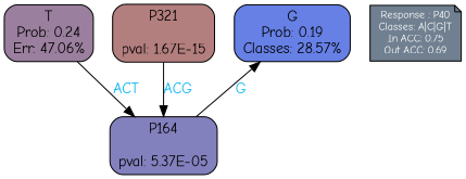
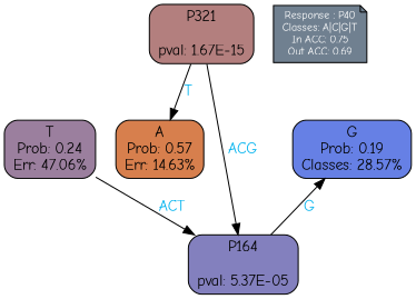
  digraph {
    fontname="Comic Neue"
    ranksep=equally
    splines=polylines
    node [color=black fontname="Comic Neue" shape=box style="filled, rounded"]
    edge [fontcolor=deepskyblue2 fontname="Comic Neue"]
    n1 [fillcolor="#9b7f9e" label="T\nProb: 0.24\nErr: 47.06%"]
    n2 [fillcolor="#6680e5" label="G\nProb: 0.19\nClasses: 28.57%"]
+   n3 [fillcolor="#d77f4d" label="A\nProb: 0.57\nErr: 14.63%"]
    n4 [align=left fillcolor=slategray fontcolor=white fontsize=10 label="Response : P40\nClasses: A|C|G|T\nIn ACC: 0.75\nOut ACC: 0.69\n" shape=note style=filled]
    n5 [fillcolor="#b37f7e" label="P321\n\npval: 1.67E-15"]
    n6 [fillcolor="#8380be" label="P164\n\npval: 5.37E-05"]
    subgraph sub_1 {
      rank=same
      n1
      n2
+     n3
    }
    subgraph sub_2 {
      rank=same
      n4
      n5
    }
    n1 -> n6 [label=ACT]
+   n5 -> n3 [label=T]
    n5 -> n6 [label=ACG]
    n6 -> n2 [label=G]
  }
